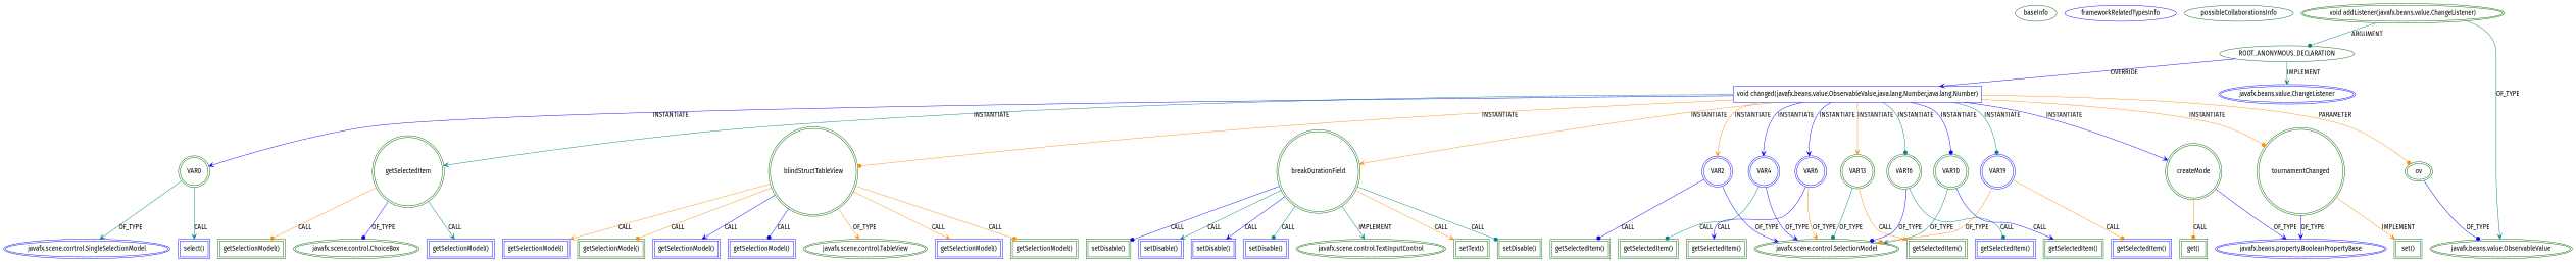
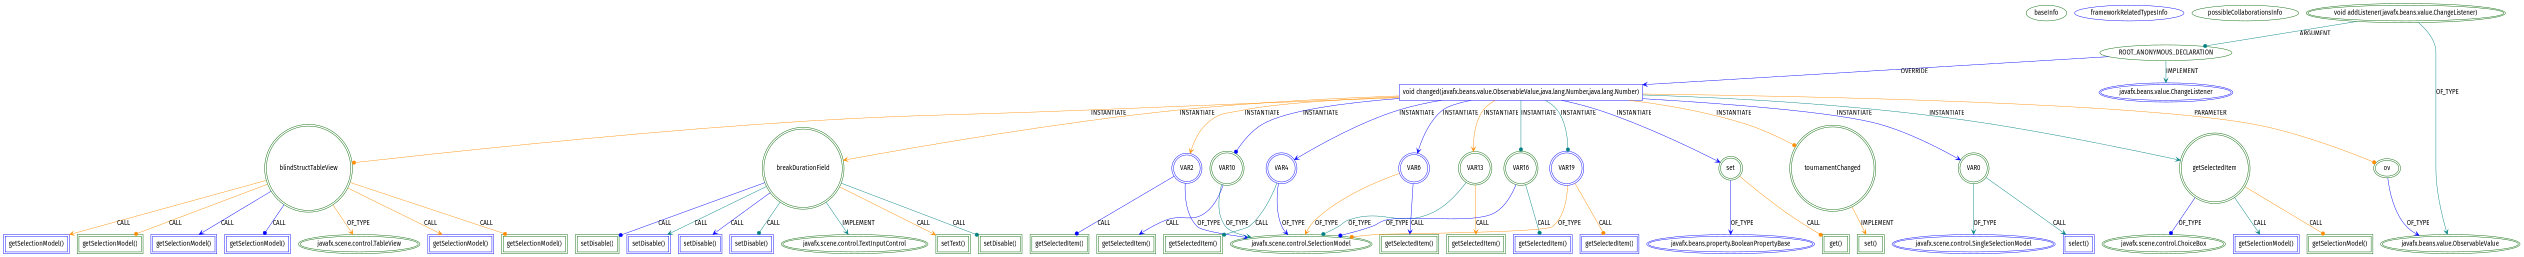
  digraph {
    fontname="Fira Sans"
    node [color=darkgreen fontname="Fira Sans" isFrameworkType=true vertexType=INSIDE_CALL peripheries=2 shape=box]
    edge [arrowhead=vee color=blue fontname="Fira Sans"]
    baseInfo [category=extension_graph graphId=2984 isAnonymous=true possibleRelation=false isFrameworkType="" vertexType="" peripheries="" shape=""]
    frameworkRelatedTypesInfo [0="javafx.beans.value.ChangeListener" color=blue isFrameworkType="" vertexType="" peripheries="" shape=""]
    possibleCollaborationsInfo [isFrameworkType="" vertexType="" peripheries="" shape=""]
    n4 [isFrameworkType=false label=ROOT_ANONYMOUS_DECLARATION vertexType=ROOT_ANONYMOUS_DECLARATION peripheries="" shape=""]
    n5 [color=blue label="javafx.beans.value.ChangeListener" vertexType=FRAMEWORK_INTERFACE_TYPE shape=""]
    n6 [color=blue isFrameworkType=false label="void changed(javafx.beans.value.ObservableValue,java.lang.Number,java.lang.Number)" vertexType=OVERRIDING_METHOD_DECLARATION peripheries=""]
    n7 [label=ov vertexType=PARAMETER_DECLARATION shape=""]
    n8 [label=VAR0 shape=circle vertexType=VARIABLE_EXPRESION]
    n9 [label=getSelectedItem shape=circle vertexType=VARIABLE_EXPRESION]
    n10 [color=blue label=VAR2 shape=circle vertexType=VARIABLE_EXPRESION]
    n11 [label=blindStructTableView shape=circle vertexType=VARIABLE_EXPRESION]
    n12 [color=blue label=VAR4 shape=circle vertexType=VARIABLE_EXPRESION]
    n13 [color=blue label=VAR6 shape=circle vertexType=VARIABLE_EXPRESION]
    n14 [label=breakDurationField shape=circle vertexType=VARIABLE_EXPRESION]
    n15 [label=VAR10 shape=circle vertexType=VARIABLE_EXPRESION]
    n16 [label=VAR13 shape=circle vertexType=VARIABLE_EXPRESION]
    n17 [label=VAR16 shape=circle vertexType=VARIABLE_EXPRESION]
    n18 [color=blue label=VAR19 shape=circle vertexType=VARIABLE_EXPRESION]
-   n19 [label=createMode shape=circle vertexType=VARIABLE_EXPRESION]
+   n19 [label=set shape=circle vertexType=VARIABLE_EXPRESION]
    n20 [label=tournamentChanged shape=circle vertexType=VARIABLE_EXPRESION]
    n21 [label="void addListener(javafx.beans.value.ChangeListener)" vertexType=OUTSIDE_CALL shape=""]
    n22 [label="javafx.beans.value.ObservableValue" vertexType=FRAMEWORK_INTERFACE_TYPE shape=""]
    n23 [color=blue label="javafx.scene.control.SingleSelectionModel" vertexType=FRAMEWORK_CLASS_TYPE shape=""]
    n24 [color=blue label="select()"]
    n25 [label="javafx.scene.control.ChoiceBox" vertexType=FRAMEWORK_CLASS_TYPE shape=""]
    n26 [color=blue label="getSelectionModel()"]
    n27 [label="getSelectionModel()"]
    n28 [label="javafx.scene.control.SelectionModel" vertexType=FRAMEWORK_CLASS_TYPE shape=""]
    n29 [label="getSelectedItem()"]
    n30 [label="javafx.scene.control.TableView" vertexType=FRAMEWORK_CLASS_TYPE shape=""]
    n31 [color=blue label="getSelectionModel()"]
    n32 [label="getSelectionModel()"]
    n33 [color=blue label="getSelectionModel()"]
    n34 [label="getSelectionModel()"]
    n35 [color=blue label="getSelectionModel()"]
    n36 [color=blue label="getSelectionModel()"]
    n37 [label="getSelectedItem()"]
    n38 [label="getSelectedItem()"]
    n39 [label="javafx.scene.control.TextInputControl" vertexType=FRAMEWORK_CLASS_TYPE shape=""]
    n40 [label="setText()"]
    n41 [label="setDisable()"]
    n42 [label="setDisable()"]
    n43 [color=blue label="setDisable()"]
    n44 [color=blue label="setDisable()"]
    n45 [color=blue label="setDisable()"]
    n46 [label="getSelectedItem()"]
    n47 [label="getSelectedItem()"]
    n48 [color=blue label="getSelectedItem()"]
    n49 [color=blue label="getSelectedItem()"]
    n50 [color=blue label="javafx.beans.property.BooleanPropertyBase" vertexType=FRAMEWORK_CLASS_TYPE shape=""]
    n51 [label="get()"]
    n52 [label="set()"]
    n4 -> n5 [color=teal label=IMPLEMENT]
    n4 -> n6 [label=OVERRIDE]
    n6 -> n7 [arrowhead=dot color=darkorange label=PARAMETER]
    n6 -> n8 [label=INSTANTIATE]
    n6 -> n9 [color=teal label=INSTANTIATE]
    n6 -> n10 [color=darkorange label=INSTANTIATE]
    n6 -> n11 [arrowhead=dot color=darkorange label=INSTANTIATE]
    n6 -> n12 [label=INSTANTIATE]
    n6 -> n13 [label=INSTANTIATE]
    n6 -> n14 [color=darkorange label=INSTANTIATE]
    n6 -> n15 [arrowhead=dot label=INSTANTIATE]
    n6 -> n16 [color=darkorange label=INSTANTIATE]
    n6 -> n17 [arrowhead=dot color=teal label=INSTANTIATE]
    n6 -> n18 [arrowhead=dot color=teal label=INSTANTIATE]
    n6 -> n19 [label=INSTANTIATE]
    n6 -> n20 [arrowhead=dot color=darkorange label=INSTANTIATE]
-   n7 -> n22 [arrowhead=dot label=OF_TYPE]
+   n7 -> n22 [label=OF_TYPE]
    n8 -> n23 [color=teal label=OF_TYPE]
    n8 -> n24 [color=teal label=CALL]
    n9 -> n25 [arrowhead=dot label=OF_TYPE]
    n9 -> n26 [color=teal label=CALL]
    n9 -> n27 [arrowhead=dot color=darkorange label=CALL]
    n10 -> n28 [label=OF_TYPE]
    n10 -> n29 [arrowhead=dot label=CALL]
    n11 -> n30 [color=darkorange label=OF_TYPE]
    n11 -> n31 [color=darkorange label=CALL]
    n11 -> n32 [arrowhead=dot color=darkorange label=CALL]
    n11 -> n33 [color=darkorange label=CALL]
    n11 -> n34 [arrowhead=dot color=darkorange label=CALL]
    n11 -> n35 [label=CALL]
    n11 -> n36 [arrowhead=dot label=CALL]
    n12 -> n28 [label=OF_TYPE]
    n12 -> n37 [arrowhead=dot color=teal label=CALL]
    n13 -> n28 [color=darkorange label=OF_TYPE]
    n13 -> n38 [label=CALL]
    n14 -> n39 [color=teal label=IMPLEMENT]
    n14 -> n40 [color=darkorange label=CALL]
    n14 -> n41 [arrowhead=dot color=teal label=CALL]
    n14 -> n42 [arrowhead=dot label=CALL]
    n14 -> n43 [color=teal label=CALL]
    n14 -> n44 [label=CALL]
    n14 -> n45 [arrowhead=dot color=teal label=CALL]
    n15 -> n28 [color=teal label=OF_TYPE]
    n15 -> n46 [label=CALL]
    n16 -> n28 [arrowhead=dot color=teal label=OF_TYPE]
    n16 -> n47 [color=darkorange label=CALL]
    n17 -> n28 [arrowhead=dot label=OF_TYPE]
    n17 -> n48 [arrowhead=dot color=teal label=CALL]
    n18 -> n28 [arrowhead=dot color=darkorange label=OF_TYPE]
    n18 -> n49 [arrowhead=dot color=darkorange label=CALL]
    n19 -> n50 [label=OF_TYPE]
    n19 -> n51 [arrowhead=dot color=darkorange label=CALL]
-   n20 -> n50 [label=OF_TYPE]
    n20 -> n52 [color=darkorange label=IMPLEMENT]
    n21 -> n4 [arrowhead=dot color=teal label=ARGUMENT]
    n21 -> n22 [color=teal label=OF_TYPE]
  }
